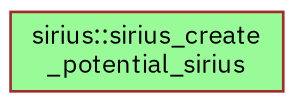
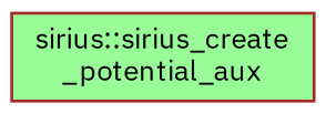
  digraph {
    rankdir=LR
    fontname="IBM Plex Sans"
-   n1 [color=brown fillcolor=palegreen fontname="IBM Plex Sans" fontsize=10 height=0.2 label="sirius::sirius_create\l_potential_sirius" shape=record style=filled width=0.4]
+   n1 [color=brown fillcolor=palegreen fontname="IBM Plex Sans" fontsize=10 height=0.2 label="sirius::sirius_create\l_potential_aux" shape=record style=filled width=0.4]
  }
